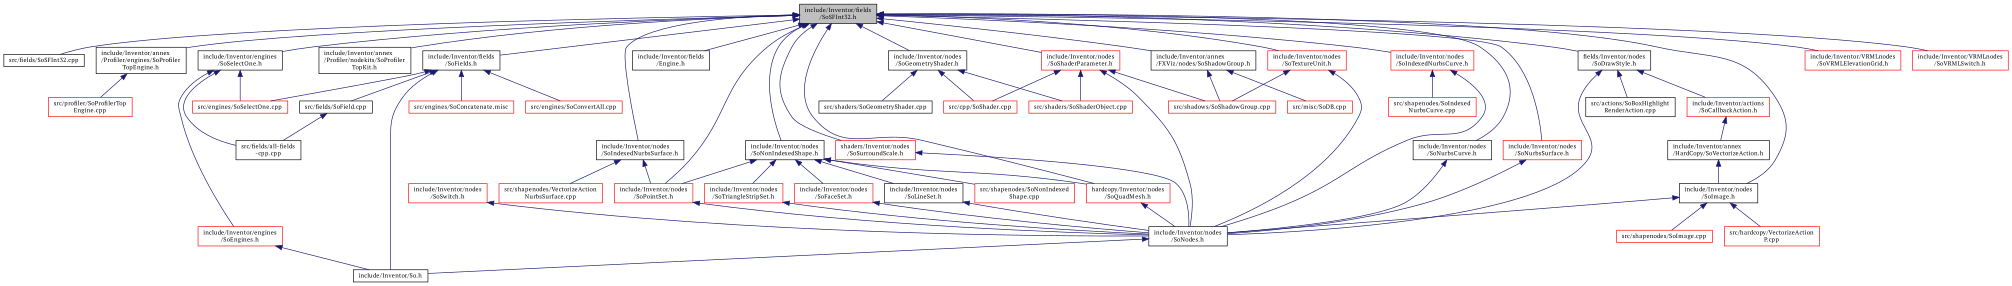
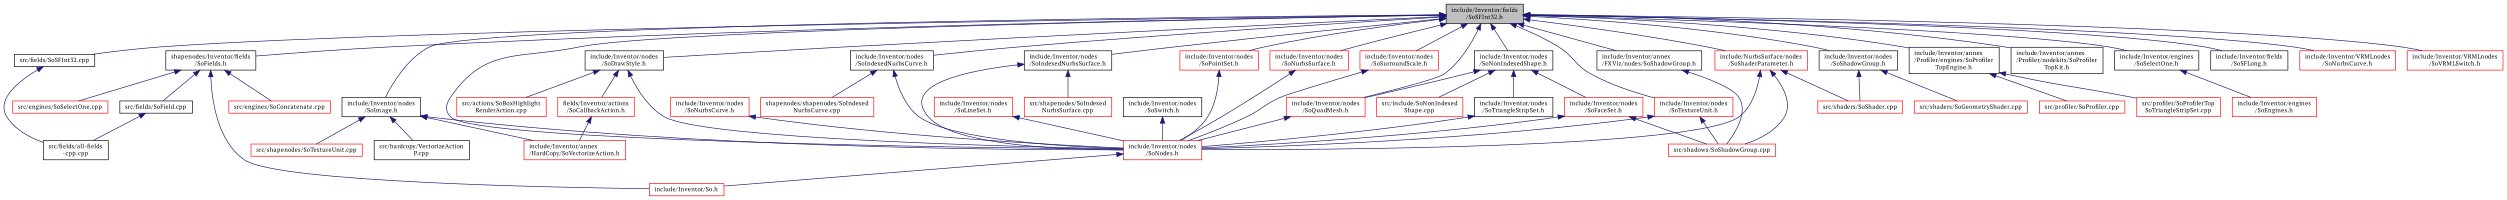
  digraph {
    fontname="PT Serif"
    node [color=red fillcolor=white fontname="PT Serif" fontsize=10 shape=record style=filled]
    edge [color=midnightblue dir=back fontname="PT Serif" fontsize=10 labelfontname=Helvetica labelfontsize=10 style=solid]
    n1 [color=black fillcolor=grey75 fontcolor=black height=0.2 label="include/Inventor/fields\l/SoSFInt32.h" width=0.4]
    n2 [color=black height=0.2 label="src/fields/SoSFInt32.cpp" width=0.4]
    n3 [color=black height=0.2 label="include/Inventor/annex\l/FXViz/nodes/SoShadowGroup.h" width=0.4]
    n4 [color=black height=0.2 label="include/Inventor/annex\l/Profiler/engines/SoProfiler\lTopEngine.h" width=0.4]
    n5 [color=black height=0.2 label="include/Inventor/annex\l/Profiler/nodekits/SoProfiler\lTopKit.h" width=0.4]
    n6 [color=black height=0.2 label="include/Inventor/engines\l/SoSelectOne.h" width=0.4]
-   n7 [color=black height=0.2 label="include/Inventor/fields\l/SoFields.h" width=0.4]
-   n8 [color=black height=0.2 label="include/Inventor/fields\l/Engine.h" width=0.4]
-   n9 [color=black height=0.2 label="fields/Inventor/nodes\l/SoDrawStyle.h" width=0.4]
-   n10 [color=black height=0.2 label="include/Inventor/nodes\l/SoGeometryShader.h" width=0.4]
+   n7 [color=black height=0.2 label="shapenodes/Inventor/fields\l/SoFields.h" width=0.4]
+   n8 [color=black height=0.2 label="include/Inventor/fields\l/SoSFLong.h" width=0.4]
+   n9 [color=black height=0.2 label="include/Inventor/nodes\l/SoDrawStyle.h" width=0.4]
+   n10 [color=black height=0.2 label="include/Inventor/nodes\l/SoShadowGroup.h" width=0.4]
    n11 [color=black height=0.2 label="include/Inventor/nodes\l/SoImage.h" width=0.4]
-   n12 [height=0.2 label="include/Inventor/nodes\l/SoIndexedNurbsCurve.h" width=0.4]
+   n12 [color=black height=0.2 label="include/Inventor/nodes\l/SoIndexedNurbsCurve.h" width=0.4]
    n13 [color=black height=0.2 label="include/Inventor/nodes\l/SoIndexedNurbsSurface.h" width=0.4]
    n14 [color=black height=0.2 label="include/Inventor/nodes\l/SoNonIndexedShape.h" width=0.4]
    n15 [height=0.2 label="include/Inventor/nodes\l/SoPointSet.h" width=0.4]
-   n16 [height=0.2 label="hardcopy/Inventor/nodes\l/SoQuadMesh.h" width=0.4]
-   n17 [color=black height=0.2 label="include/Inventor/nodes\l/SoNurbsCurve.h" width=0.4]
+   n16 [height=0.2 label="include/Inventor/nodes\l/SoQuadMesh.h" width=0.4]
+   n17 [height=0.2 label="include/Inventor/nodes\l/SoNurbsCurve.h" width=0.4]
    n18 [height=0.2 label="include/Inventor/nodes\l/SoNurbsSurface.h" width=0.4]
-   n19 [height=0.2 label="include/Inventor/nodes\l/SoShaderParameter.h" width=0.4]
-   n20 [height=0.2 label="shaders/Inventor/nodes\l/SoSurroundScale.h" width=0.4]
+   n19 [height=0.2 label="include/NurbsSurface/nodes\l/SoShaderParameter.h" width=0.4]
+   n20 [height=0.2 label="include/Inventor/nodes\l/SoSurroundScale.h" width=0.4]
    n21 [height=0.2 label="include/Inventor/nodes\l/SoTextureUnit.h" width=0.4]
-   n22 [height=0.2 label="include/Inventor/VRMLnodes\l/SoVRMLElevationGrid.h" width=0.4]
+   n22 [height=0.2 label="include/Inventor/VRMLnodes\l/SoNurbsCurve.h" width=0.4]
    n23 [height=0.2 label="include/Inventor/VRMLnodes\l/SoVRMLSwitch.h" width=0.4]
    n24 [color=black height=0.2 label="src/fields/all-fields\l-cpp.cpp" width=0.4]
-   n25 [height=0.2 label="src/misc/SoDB.cpp" width=0.4]
    n26 [height=0.2 label="src/shadows/SoShadowGroup.cpp" width=0.4]
-   n28 [height=0.2 label="src/profiler/SoProfilerTop\lEngine.cpp" width=0.4]
+   n27 [height=0.2 label="src/profiler/SoProfiler.cpp" width=0.4]
+   n28 [height=0.2 label="src/profiler/SoProfilerTop\lSoTriangleStripSet.cpp" width=0.4]
    n29 [height=0.2 label="src/engines/SoSelectOne.cpp" width=0.4]
    n30 [height=0.2 label="include/Inventor/engines\l/SoEngines.h" width=0.4]
-   n31 [color=black height=0.2 label="include/Inventor/So.h" width=0.4]
-   n32 [height=0.2 label="src/engines/SoConcatenate.misc" width=0.4]
-   n33 [height=0.2 label="src/engines/SoConvertAll.cpp" width=0.4]
+   n31 [height=0.2 label="include/Inventor/So.h" width=0.4]
+   n32 [height=0.2 label="src/engines/SoConcatenate.cpp" width=0.4]
    n34 [color=black height=0.2 label="src/fields/SoField.cpp" width=0.4]
-   n35 [color=black height=0.2 label="src/actions/SoBoxHighlight\lRenderAction.cpp" width=0.4]
-   n36 [height=0.2 label="include/Inventor/actions\l/SoCallbackAction.h" width=0.4]
-   n37 [color=black height=0.2 label="include/Inventor/nodes\l/SoNodes.h" width=0.4]
-   n38 [color=black height=0.2 label="src/shaders/SoGeometryShader.cpp" width=0.4]
-   n39 [height=0.2 label="src/cpp/SoShader.cpp" width=0.4]
-   n40 [height=0.2 label="src/shaders/SoShaderObject.cpp" width=0.4]
-   n41 [color=black height=0.2 label="include/Inventor/annex\l/HardCopy/SoVectorizeAction.h" width=0.4]
-   n42 [height=0.2 label="src/hardcopy/VectorizeAction\lP.cpp" width=0.4]
-   n43 [height=0.2 label="src/shapenodes/SoImage.cpp" width=0.4]
-   n44 [height=0.2 label="src/shapenodes/SoIndexed\lNurbsCurve.cpp" width=0.4]
-   n45 [height=0.2 label="src/shapenodes/VectorizeAction\lNurbsSurface.cpp" width=0.4]
-   n46 [height=0.2 label="src/shapenodes/SoNonIndexed\lShape.cpp" width=0.4]
+   n35 [height=0.2 label="src/actions/SoBoxHighlight\lRenderAction.cpp" width=0.4]
+   n36 [height=0.2 label="fields/Inventor/actions\l/SoCallbackAction.h" width=0.4]
+   n37 [height=0.2 label="include/Inventor/nodes\l/SoNodes.h" width=0.4]
+   n38 [height=0.2 label="src/shaders/SoGeometryShader.cpp" width=0.4]
+   n39 [height=0.2 label="src/shaders/SoShader.cpp" width=0.4]
+   n41 [height=0.2 label="include/Inventor/annex\l/HardCopy/SoVectorizeAction.h" width=0.4]
+   n42 [color=black height=0.2 label="src/hardcopy/VectorizeAction\lP.cpp" width=0.4]
+   n43 [height=0.2 label="src/shapenodes/SoTextureUnit.cpp" width=0.4]
+   n44 [height=0.2 label="shapenodes/shapenodes/SoIndexed\lNurbsCurve.cpp" width=0.4]
+   n45 [height=0.2 label="src/shapenodes/SoIndexed\lNurbsSurface.cpp" width=0.4]
+   n46 [height=0.2 label="src/include/SoNonIndexed\lShape.cpp" width=0.4]
    n47 [height=0.2 label="include/Inventor/nodes\l/SoFaceSet.h" width=0.4]
-   n48 [color=black height=0.2 label="include/Inventor/nodes\l/SoLineSet.h" width=0.4]
-   n49 [height=0.2 label="include/Inventor/nodes\l/SoTriangleStripSet.h" width=0.4]
-   n50 [height=0.2 label="include/Inventor/nodes\l/SoSwitch.h" width=0.4]
+   n48 [height=0.2 label="include/Inventor/nodes\l/SoLineSet.h" width=0.4]
+   n49 [color=black height=0.2 label="include/Inventor/nodes\l/SoTriangleStripSet.h" width=0.4]
+   n50 [color=black height=0.2 label="include/Inventor/nodes\l/SoSwitch.h" width=0.4]
    n1 -> n2
    n1 -> n3
    n1 -> n4
    n1 -> n5
    n1 -> n6
    n1 -> n7
    n1 -> n8
    n1 -> n9
    n1 -> n10
    n1 -> n11
    n1 -> n12
    n1 -> n13
    n1 -> n14
    n1 -> n15
    n1 -> n16
-   n1 -> n17
+   n1 -> n37
    n1 -> n18
    n1 -> n19
    n1 -> n20
    n1 -> n21
    n1 -> n22
    n1 -> n23
-   n6 -> n24
-   n3 -> n25
+   n2 -> n24
    n3 -> n26
+   n4 -> n27
    n4 -> n28
-   n6 -> n29
    n6 -> n30
    n7 -> n29
    n7 -> n31
    n7 -> n32
-   n7 -> n33
    n7 -> n34
    n9 -> n35
    n9 -> n36
    n9 -> n37
    n10 -> n38
    n10 -> n39
-   n10 -> n40
    n11 -> n37
-   n41 -> n11
+   n11 -> n41
    n11 -> n42
    n11 -> n43
    n12 -> n37
    n12 -> n44
-   n13 -> n15
+   n13 -> n37
    n13 -> n45
-   n14 -> n15
    n14 -> n16
    n14 -> n46
    n14 -> n47
-   n14 -> n48
    n14 -> n49
    n15 -> n37
    n16 -> n37
    n17 -> n37
    n18 -> n37
    n19 -> n26
    n19 -> n37
    n19 -> n39
-   n19 -> n40
    n20 -> n37
    n21 -> n26
    n21 -> n37
-   n30 -> n31
    n34 -> n24
    n36 -> n41
    n37 -> n31
+   n47 -> n26
    n47 -> n37
    n48 -> n37
    n49 -> n37
    n50 -> n37
  }
